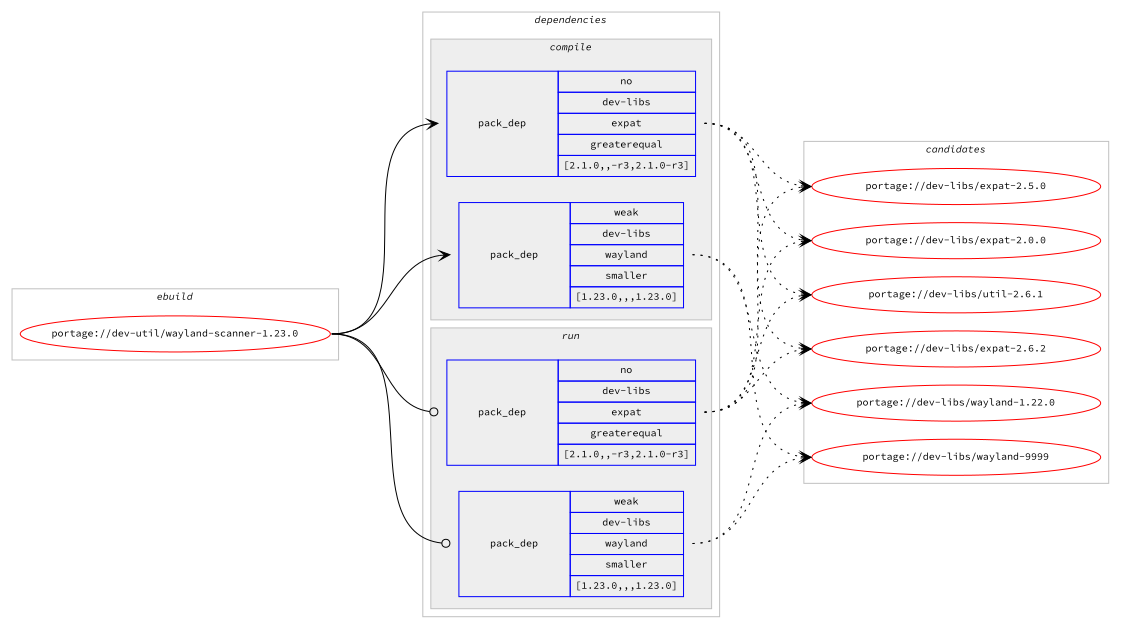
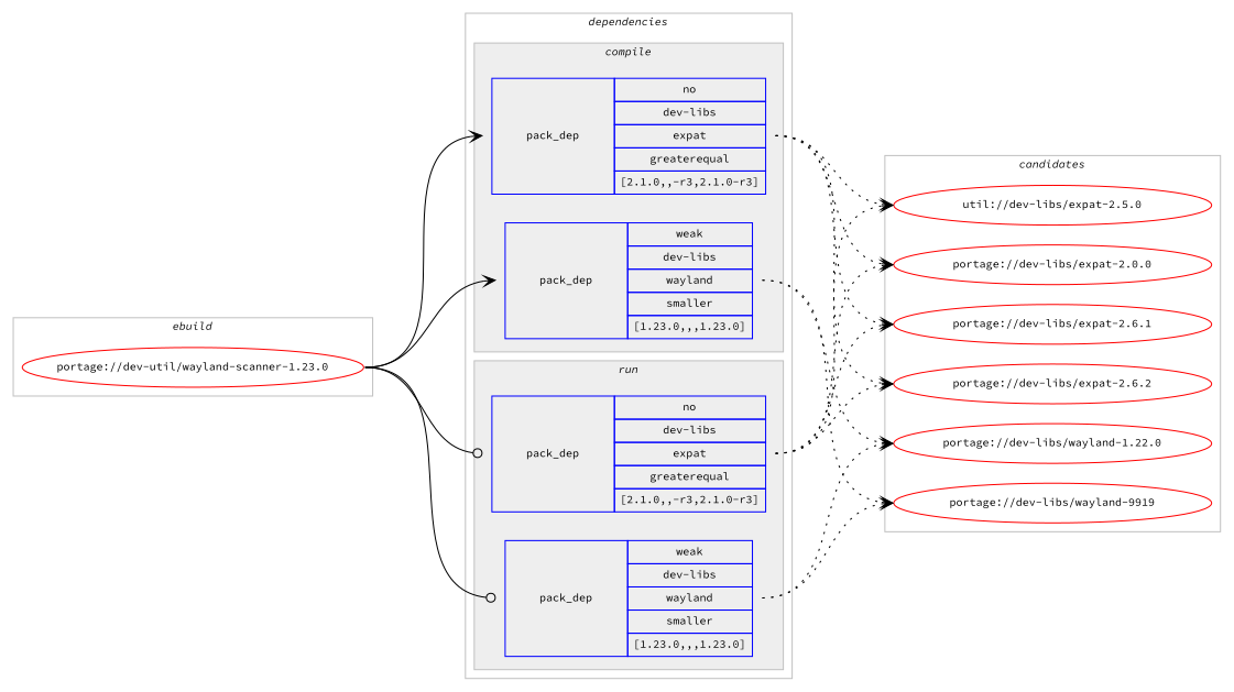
  digraph {
    compound=true
    concentrate=true
    fontname="Source Code Pro"
    fontsize=10
    newrank=true
    rankdir=LR
    ranksep=1.5
    node [color=red fontname="Source Code Pro" fontsize=10]
    edge [arrowhead=vee fontname="Source Code Pro" headport=w style=dotted tailport=e weight=100]
    n1 [label="portage://dev-util/wayland-scanner-1.23.0" width=4]
    n2 [color=blue label=<<TABLE BORDER="0" CELLBORDER="1" CELLSPACING="0" CELLPADDING="4" WIDTH="220"><TR><TD ROWSPAN="6" CELLPADDING="30">pack_dep</TD></TR><TR><TD WIDTH="110">no</TD></TR><TR><TD>dev-libs</TD></TR><TR><TD>expat</TD></TR><TR><TD>greaterequal</TD></TR><TR><TD>[2.1.0,,-r3,2.1.0-r3]</TD></TR></TABLE>> shape=none]
    n3 [color=blue label=<<TABLE BORDER="0" CELLBORDER="1" CELLSPACING="0" CELLPADDING="4" WIDTH="220"><TR><TD ROWSPAN="6" CELLPADDING="30">pack_dep</TD></TR><TR><TD WIDTH="110">weak</TD></TR><TR><TD>dev-libs</TD></TR><TR><TD>wayland</TD></TR><TR><TD>smaller</TD></TR><TR><TD>[1.23.0,,,1.23.0]</TD></TR></TABLE>> shape=none]
    n4 [color=blue label=<<TABLE BORDER="0" CELLBORDER="1" CELLSPACING="0" CELLPADDING="4" WIDTH="220"><TR><TD ROWSPAN="6" CELLPADDING="30">pack_dep</TD></TR><TR><TD WIDTH="110">no</TD></TR><TR><TD>dev-libs</TD></TR><TR><TD>expat</TD></TR><TR><TD>greaterequal</TD></TR><TR><TD>[2.1.0,,-r3,2.1.0-r3]</TD></TR></TABLE>> shape=none]
    n5 [color=blue label=<<TABLE BORDER="0" CELLBORDER="1" CELLSPACING="0" CELLPADDING="4" WIDTH="220"><TR><TD ROWSPAN="6" CELLPADDING="30">pack_dep</TD></TR><TR><TD WIDTH="110">weak</TD></TR><TR><TD>dev-libs</TD></TR><TR><TD>wayland</TD></TR><TR><TD>smaller</TD></TR><TR><TD>[1.23.0,,,1.23.0]</TD></TR></TABLE>> shape=none]
-   n6 [label="portage://dev-libs/expat-2.5.0" width=4]
+   n6 [label="util://dev-libs/expat-2.5.0" width=4]
    n7 [label="portage://dev-libs/expat-2.0.0" width=4]
-   n8 [label="portage://dev-libs/util-2.6.1" width=4]
+   n8 [label="portage://dev-libs/expat-2.6.1" width=4]
    n9 [label="portage://dev-libs/expat-2.6.2" width=4]
    n10 [label="portage://dev-libs/wayland-1.22.0" width=4]
-   n11 [label="portage://dev-libs/wayland-9999" width=4]
+   n11 [label="portage://dev-libs/wayland-9919" width=4]
    subgraph cluster_1 {
      color=gray
      label=<<i>ebuild</i>>
      rank=same
      n1
    }
    subgraph cluster_2 {
      color=gray
      label=<<i>dependencies</i>>
      subgraph cluster_3 {
        color=gray
        fillcolor="#eeeeee"
        label=<<i>compile</i>>
        style=filled
        subgraph sub_4 {
          color=gray
          fillcolor="#eeeeee"
          label=<<i>compile</i>>
          style=filled
          n2
        }
        subgraph sub_5 {
          color=gray
          fillcolor="#eeeeee"
          label=<<i>compile</i>>
          style=filled
          n3
        }
      }
      subgraph cluster_6 {
        color=gray
        fillcolor="#eeeeee"
        label=<<i>compile and run</i>>
        style=filled
      }
      subgraph cluster_7 {
        color=gray
        fillcolor="#eeeeee"
        label=<<i>run</i>>
        style=filled
        subgraph sub_8 {
          color=gray
          fillcolor="#eeeeee"
          label=<<i>run</i>>
          style=filled
          n4
        }
        subgraph sub_9 {
          color=gray
          fillcolor="#eeeeee"
          label=<<i>run</i>>
          style=filled
          n5
        }
      }
    }
    subgraph cluster_10 {
      color=gray
      label=<<i>candidates</i>>
      rank=same
      subgraph sub_11 {
        color=black
        label=<<i>candidates</i>>
        nodesep=1
        rank=same
        n6
        n7
        n8
        n9
      }
      subgraph sub_12 {
        color=black
        label=<<i>candidates</i>>
        nodesep=1
        rank=same
        n10
        n11
      }
      subgraph sub_13 {
        color=black
        label=<<i>candidates</i>>
        nodesep=1
        rank=same
        n6
        n7
        n8
        n9
      }
      subgraph sub_14 {
        color=black
        label=<<i>candidates</i>>
        nodesep=1
        rank=same
        n10
        n11
      }
    }
    n1 -> n2 [style=solid weight=20]
    n1 -> n3 [style=solid weight=20]
    n1 -> n4 [arrowhead=odot style=solid weight=20]
    n1 -> n5 [arrowhead=odot style=solid weight=20]
    n2 -> n6
    n2 -> n7
    n2 -> n8
    n2 -> n9
    n3 -> n10
    n3 -> n11
    n4 -> n6
    n4 -> n7
    n4 -> n8
    n4 -> n9
    n5 -> n10
    n5 -> n11
  }
